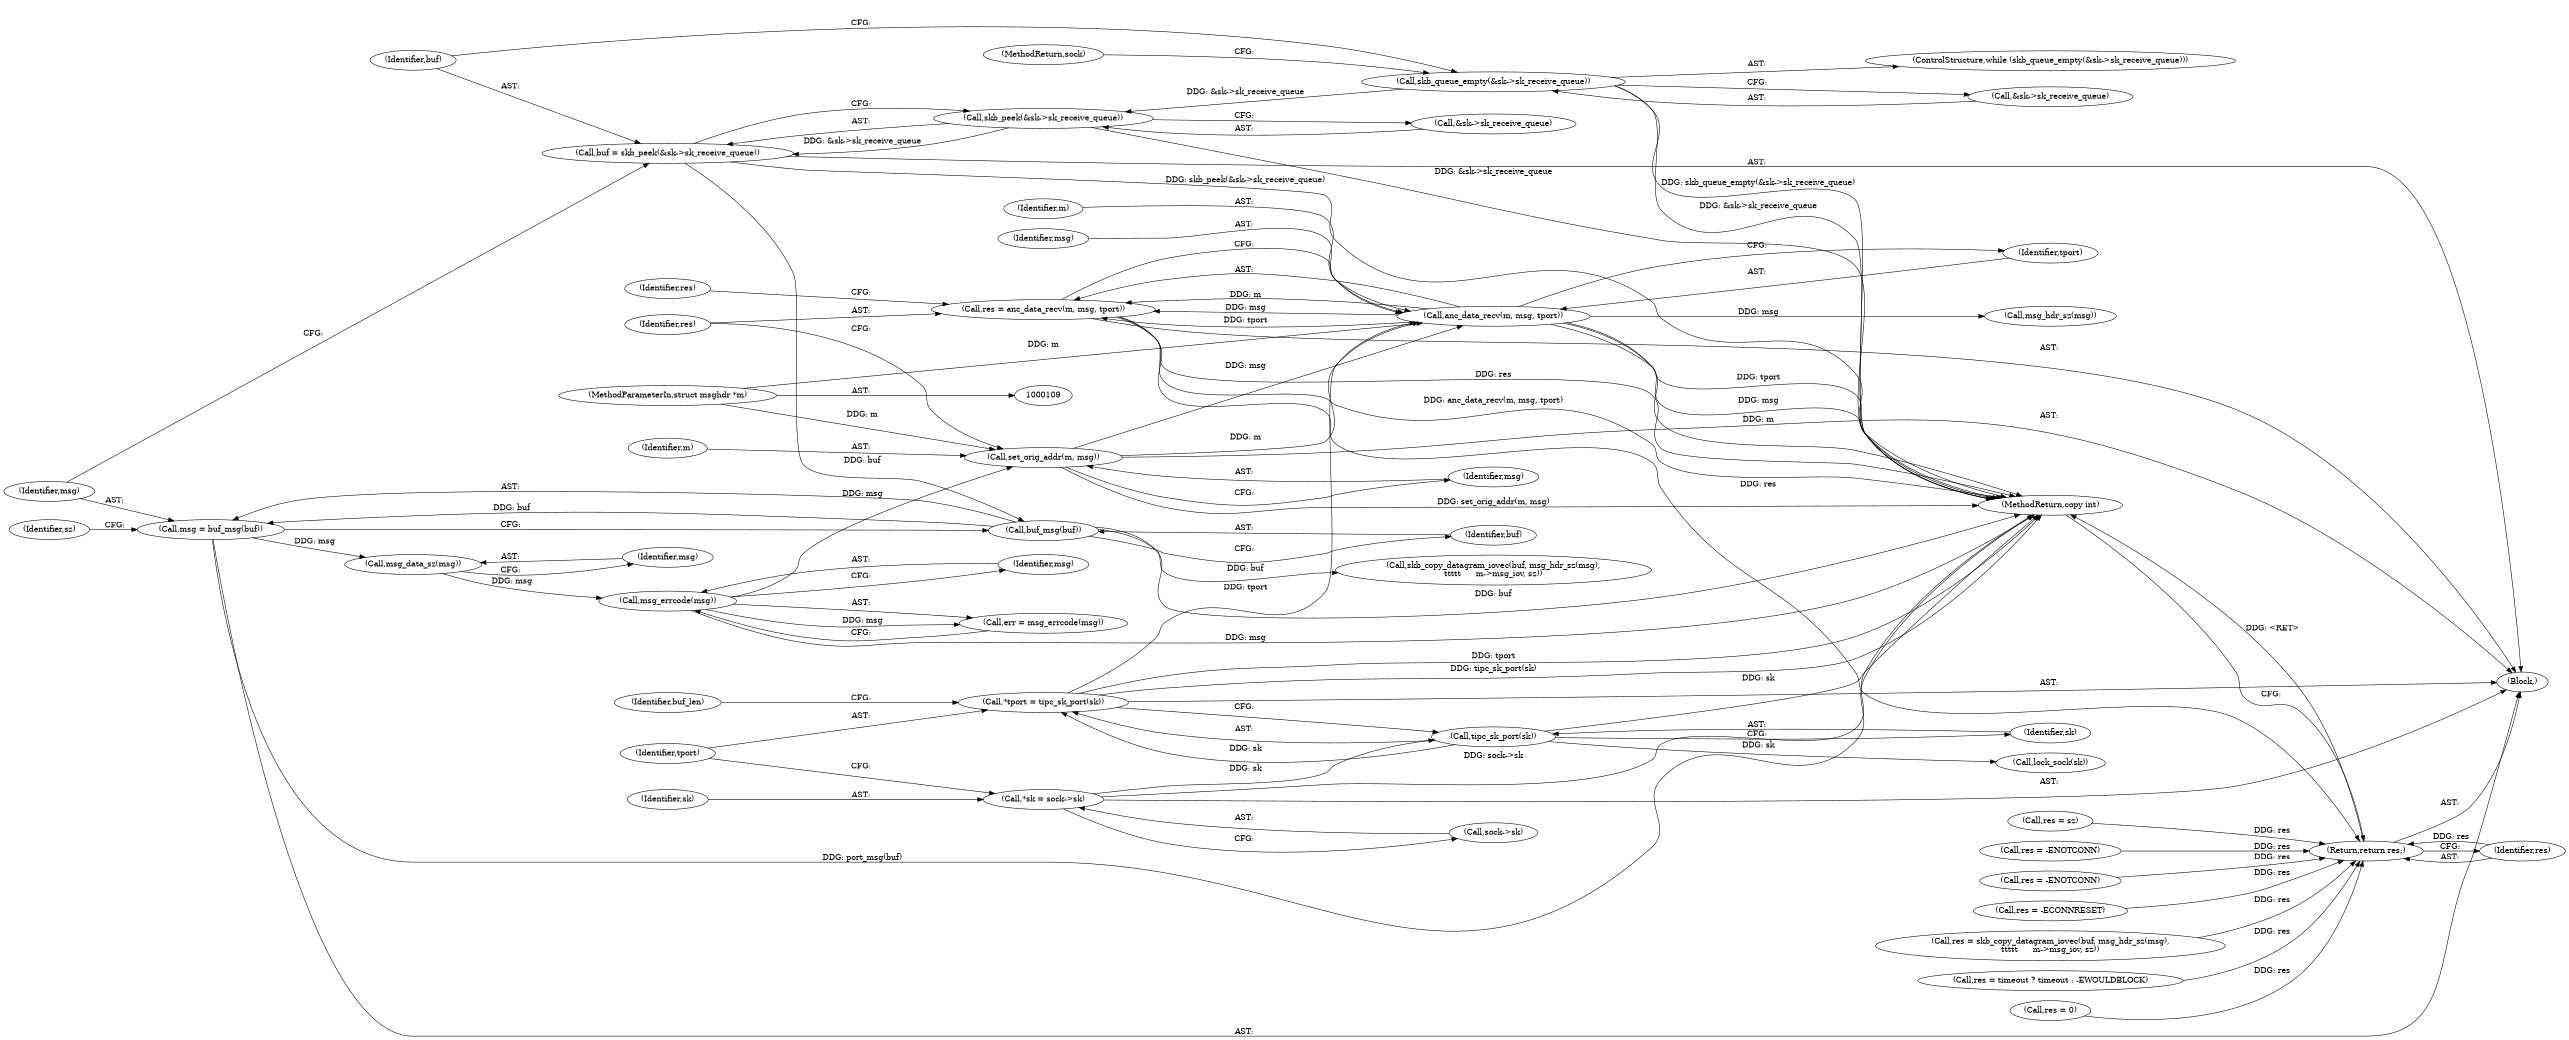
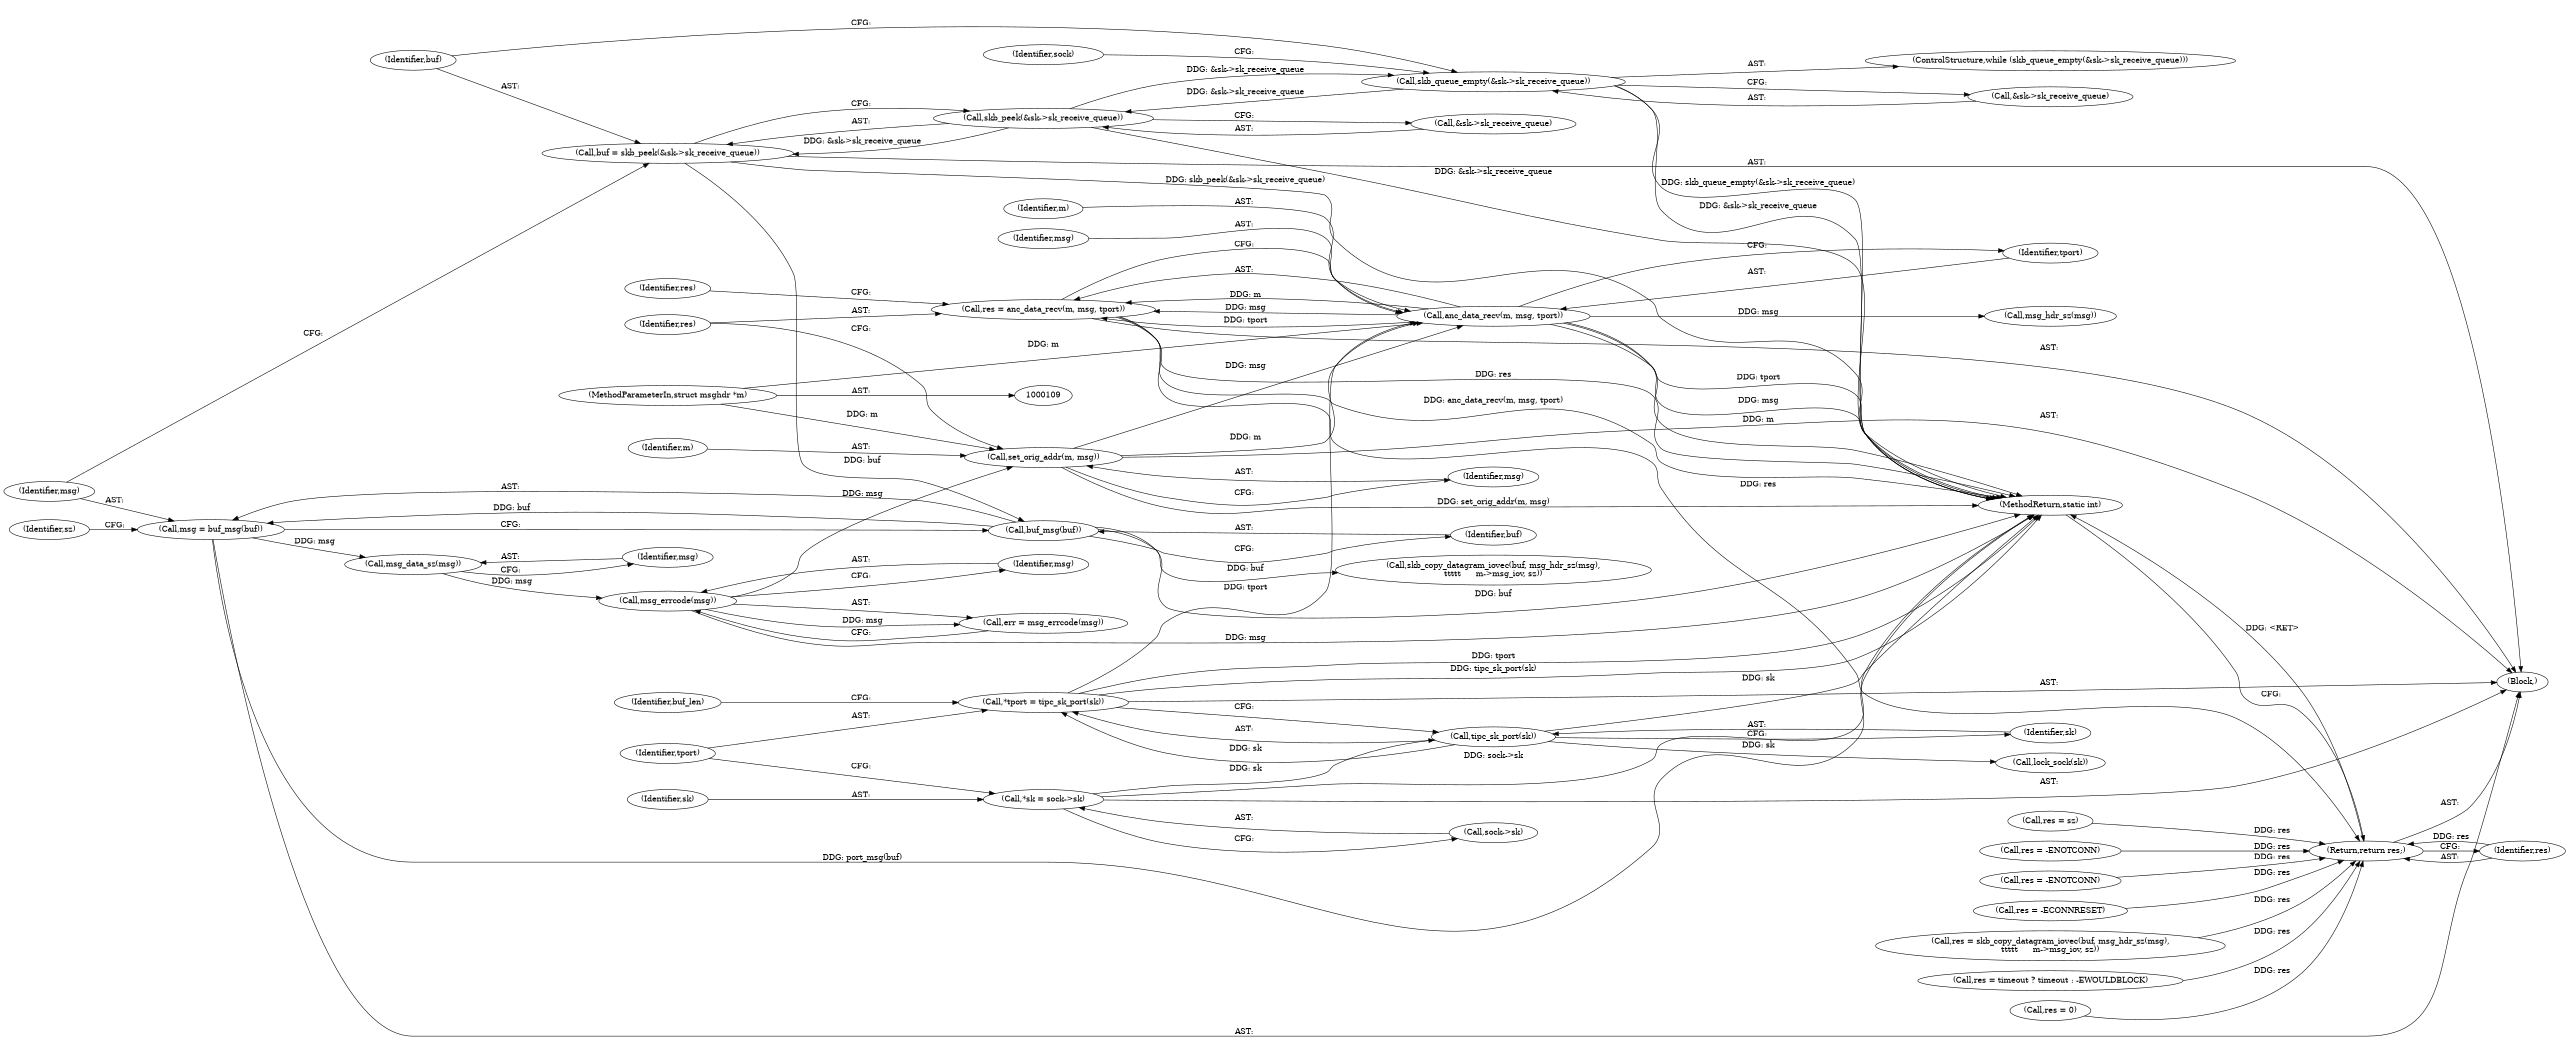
  digraph {
    rankdir=LR
    n1 [label="(Call,res = anc_data_recv(m, msg, tport))"]
    n2 [label="(Call,anc_data_recv(m, msg, tport))"]
    n3 [label="(Return,return res;)"]
-   n4 [label="(MethodReturn,copy int)"]
+   n4 [label="(MethodReturn,static int)"]
    n5 [label="(Block,)"]
    n6 [label="(Identifier,tport)"]
    n7 [label="(Call,msg_hdr_sz(msg))"]
    n8 [label="(Identifier,res)"]
    n9 [label="(Call,set_orig_addr(m, msg))"]
    n10 [label="(Identifier,msg)"]
    n11 [label="(MethodParameterIn,struct msghdr *m)"]
    1000109
    n13 [label="(Call,msg_errcode(msg))"]
    n14 [label="(Call,err = msg_errcode(msg))"]
    n15 [label="(Identifier,msg)"]
    n16 [label="(Call,msg_data_sz(msg))"]
    n17 [label="(Identifier,msg)"]
    n18 [label="(Call,msg = buf_msg(buf))"]
    n19 [label="(Call,buf_msg(buf))"]
    n20 [label="(Identifier,buf)"]
    n21 [label="(Call,skb_copy_datagram_iovec(buf, msg_hdr_sz(msg),\n\t\t\t\t\t      m->msg_iov, sz))"]
    n22 [label="(Call,buf = skb_peek(&sk->sk_receive_queue))"]
    n23 [label="(Call,skb_peek(&sk->sk_receive_queue))"]
    n24 [label="(Call,skb_queue_empty(&sk->sk_receive_queue))"]
    n25 [label="(Call,&sk->sk_receive_queue)"]
    n26 [label="(Call,&sk->sk_receive_queue)"]
    n27 [label="(ControlStructure,while (skb_queue_empty(&sk->sk_receive_queue)))"]
    n28 [label="(Call,*tport = tipc_sk_port(sk))"]
    n29 [label="(Call,tipc_sk_port(sk))"]
    n30 [label="(Identifier,sk)"]
    n31 [label="(Call,lock_sock(sk))"]
    n32 [label="(Call,*sk = sock->sk)"]
    n33 [label="(Call,sock->sk)"]
    n34 [label="(Call,res = sz)"]
    n35 [label="(Identifier,msg)"]
-   n36 [label="(MethodReturn,sock)"]
+   n36 [label="(Identifier,sock)"]
    n37 [label="(Identifier,tport)"]
    n38 [label="(Identifier,sk)"]
    n39 [label="(Identifier,sz)"]
    n40 [label="(Identifier,res)"]
    n41 [label="(Call,res = -ECONNRESET)"]
    n42 [label="(Identifier,buf)"]
    n43 [label="(Identifier,m)"]
    n44 [label="(Call,res = -ENOTCONN)"]
    n45 [label="(Identifier,msg)"]
    n46 [label="(Identifier,m)"]
    n47 [label="(Call,res = skb_copy_datagram_iovec(buf, msg_hdr_sz(msg),\n\t\t\t\t\t      m->msg_iov, sz))"]
    n48 [label="(Identifier,res)"]
    n49 [label="(Call,res = timeout ? timeout : -EWOULDBLOCK)"]
    n50 [label="(Call,res = 0)"]
    n51 [label="(Identifier,buf_len)"]
    n52 [label="(Call,res = -ENOTCONN)"]
    n1 -> n2 [label="CFG: "]
    n1 -> n3 [label="DDG: res"]
    n1 -> n4 [label="DDG: res"]
    n1 -> n4 [label="DDG: anc_data_recv(m, msg, tport)"]
    n1 -> n5 [label="AST: "]
    n2 -> n1 [label="AST: "]
    n2 -> n1 [label="DDG: m"]
    n2 -> n1 [label="DDG: msg"]
    n2 -> n1 [label="DDG: tport"]
    n2 -> n4 [label="DDG: m"]
    n2 -> n4 [label="DDG: tport"]
    n2 -> n4 [label="DDG: msg"]
    n2 -> n6 [label="CFG: "]
    n2 -> n7 [label="DDG: msg"]
    n3 -> n4 [label="DDG: <RET>"]
    n3 -> n5 [label="AST: "]
    n3 -> n8 [label="CFG: "]
    n4 -> n3 [label="CFG: "]
    n6 -> n2 [label="AST: "]
    n8 -> n3 [label="AST: "]
    n8 -> n3 [label="DDG: res"]
    n9 -> n2 [label="DDG: m"]
    n9 -> n2 [label="DDG: msg"]
    n9 -> n4 [label="DDG: set_orig_addr(m, msg)"]
    n9 -> n5 [label="AST: "]
    n9 -> n10 [label="CFG: "]
    n10 -> n9 [label="AST: "]
    n11 -> n2 [label="DDG: m"]
    n11 -> n9 [label="DDG: m"]
    n11 -> 1000109 [label="AST: "]
    n13 -> n4 [label="DDG: msg"]
    n13 -> n9 [label="DDG: msg"]
    n13 -> n14 [label="AST: "]
    n13 -> n14 [label="DDG: msg"]
    n13 -> n15 [label="CFG: "]
    n14 -> n13 [label="CFG: "]
    n15 -> n13 [label="AST: "]
    n16 -> n13 [label="DDG: msg"]
    n16 -> n17 [label="CFG: "]
    n17 -> n16 [label="AST: "]
    n18 -> n4 [label="DDG: port_msg(buf)"]
    n18 -> n5 [label="AST: "]
    n18 -> n16 [label="DDG: msg"]
    n18 -> n19 [label="CFG: "]
    n19 -> n4 [label="DDG: buf"]
    n19 -> n18 [label="AST: "]
    n19 -> n18 [label="DDG: buf"]
    n19 -> n20 [label="CFG: "]
    n19 -> n21 [label="DDG: buf"]
    n20 -> n19 [label="AST: "]
    n22 -> n4 [label="DDG: skb_peek(&sk->sk_receive_queue)"]
    n22 -> n5 [label="AST: "]
    n22 -> n19 [label="DDG: buf"]
    n22 -> n23 [label="CFG: "]
    n23 -> n4 [label="DDG: &sk->sk_receive_queue"]
    n23 -> n22 [label="AST: "]
    n23 -> n22 [label="DDG: &sk->sk_receive_queue"]
+   n23 -> n24 [label="DDG: &sk->sk_receive_queue"]
    n23 -> n25 [label="CFG: "]
    n24 -> n4 [label="DDG: skb_queue_empty(&sk->sk_receive_queue)"]
    n24 -> n4 [label="DDG: &sk->sk_receive_queue"]
    n24 -> n23 [label="DDG: &sk->sk_receive_queue"]
    n24 -> n26 [label="CFG: "]
    n24 -> n27 [label="AST: "]
    n25 -> n23 [label="AST: "]
    n26 -> n24 [label="AST: "]
    n28 -> n2 [label="DDG: tport"]
    n28 -> n4 [label="DDG: tipc_sk_port(sk)"]
    n28 -> n4 [label="DDG: tport"]
    n28 -> n5 [label="AST: "]
    n28 -> n29 [label="CFG: "]
    n29 -> n4 [label="DDG: sk"]
    n29 -> n28 [label="AST: "]
    n29 -> n28 [label="DDG: sk"]
    n29 -> n30 [label="CFG: "]
    n29 -> n31 [label="DDG: sk"]
    n30 -> n29 [label="AST: "]
    n32 -> n4 [label="DDG: sock->sk"]
    n32 -> n5 [label="AST: "]
    n32 -> n29 [label="DDG: sk"]
    n32 -> n33 [label="CFG: "]
    n33 -> n32 [label="AST: "]
    n34 -> n3 [label="DDG: res"]
    n35 -> n2 [label="AST: "]
    n36 -> n24 [label="CFG: "]
    n37 -> n28 [label="AST: "]
    n37 -> n32 [label="CFG: "]
    n38 -> n32 [label="AST: "]
    n39 -> n18 [label="CFG: "]
    n40 -> n1 [label="CFG: "]
    n41 -> n3 [label="DDG: res"]
    n42 -> n22 [label="AST: "]
    n42 -> n24 [label="CFG: "]
    n43 -> n2 [label="AST: "]
    n44 -> n3 [label="DDG: res"]
    n45 -> n18 [label="AST: "]
    n45 -> n22 [label="CFG: "]
    n46 -> n9 [label="AST: "]
    n47 -> n3 [label="DDG: res"]
    n48 -> n1 [label="AST: "]
    n48 -> n9 [label="CFG: "]
    n49 -> n3 [label="DDG: res"]
    n50 -> n3 [label="DDG: res"]
    n51 -> n28 [label="CFG: "]
    n52 -> n3 [label="DDG: res"]
  }
